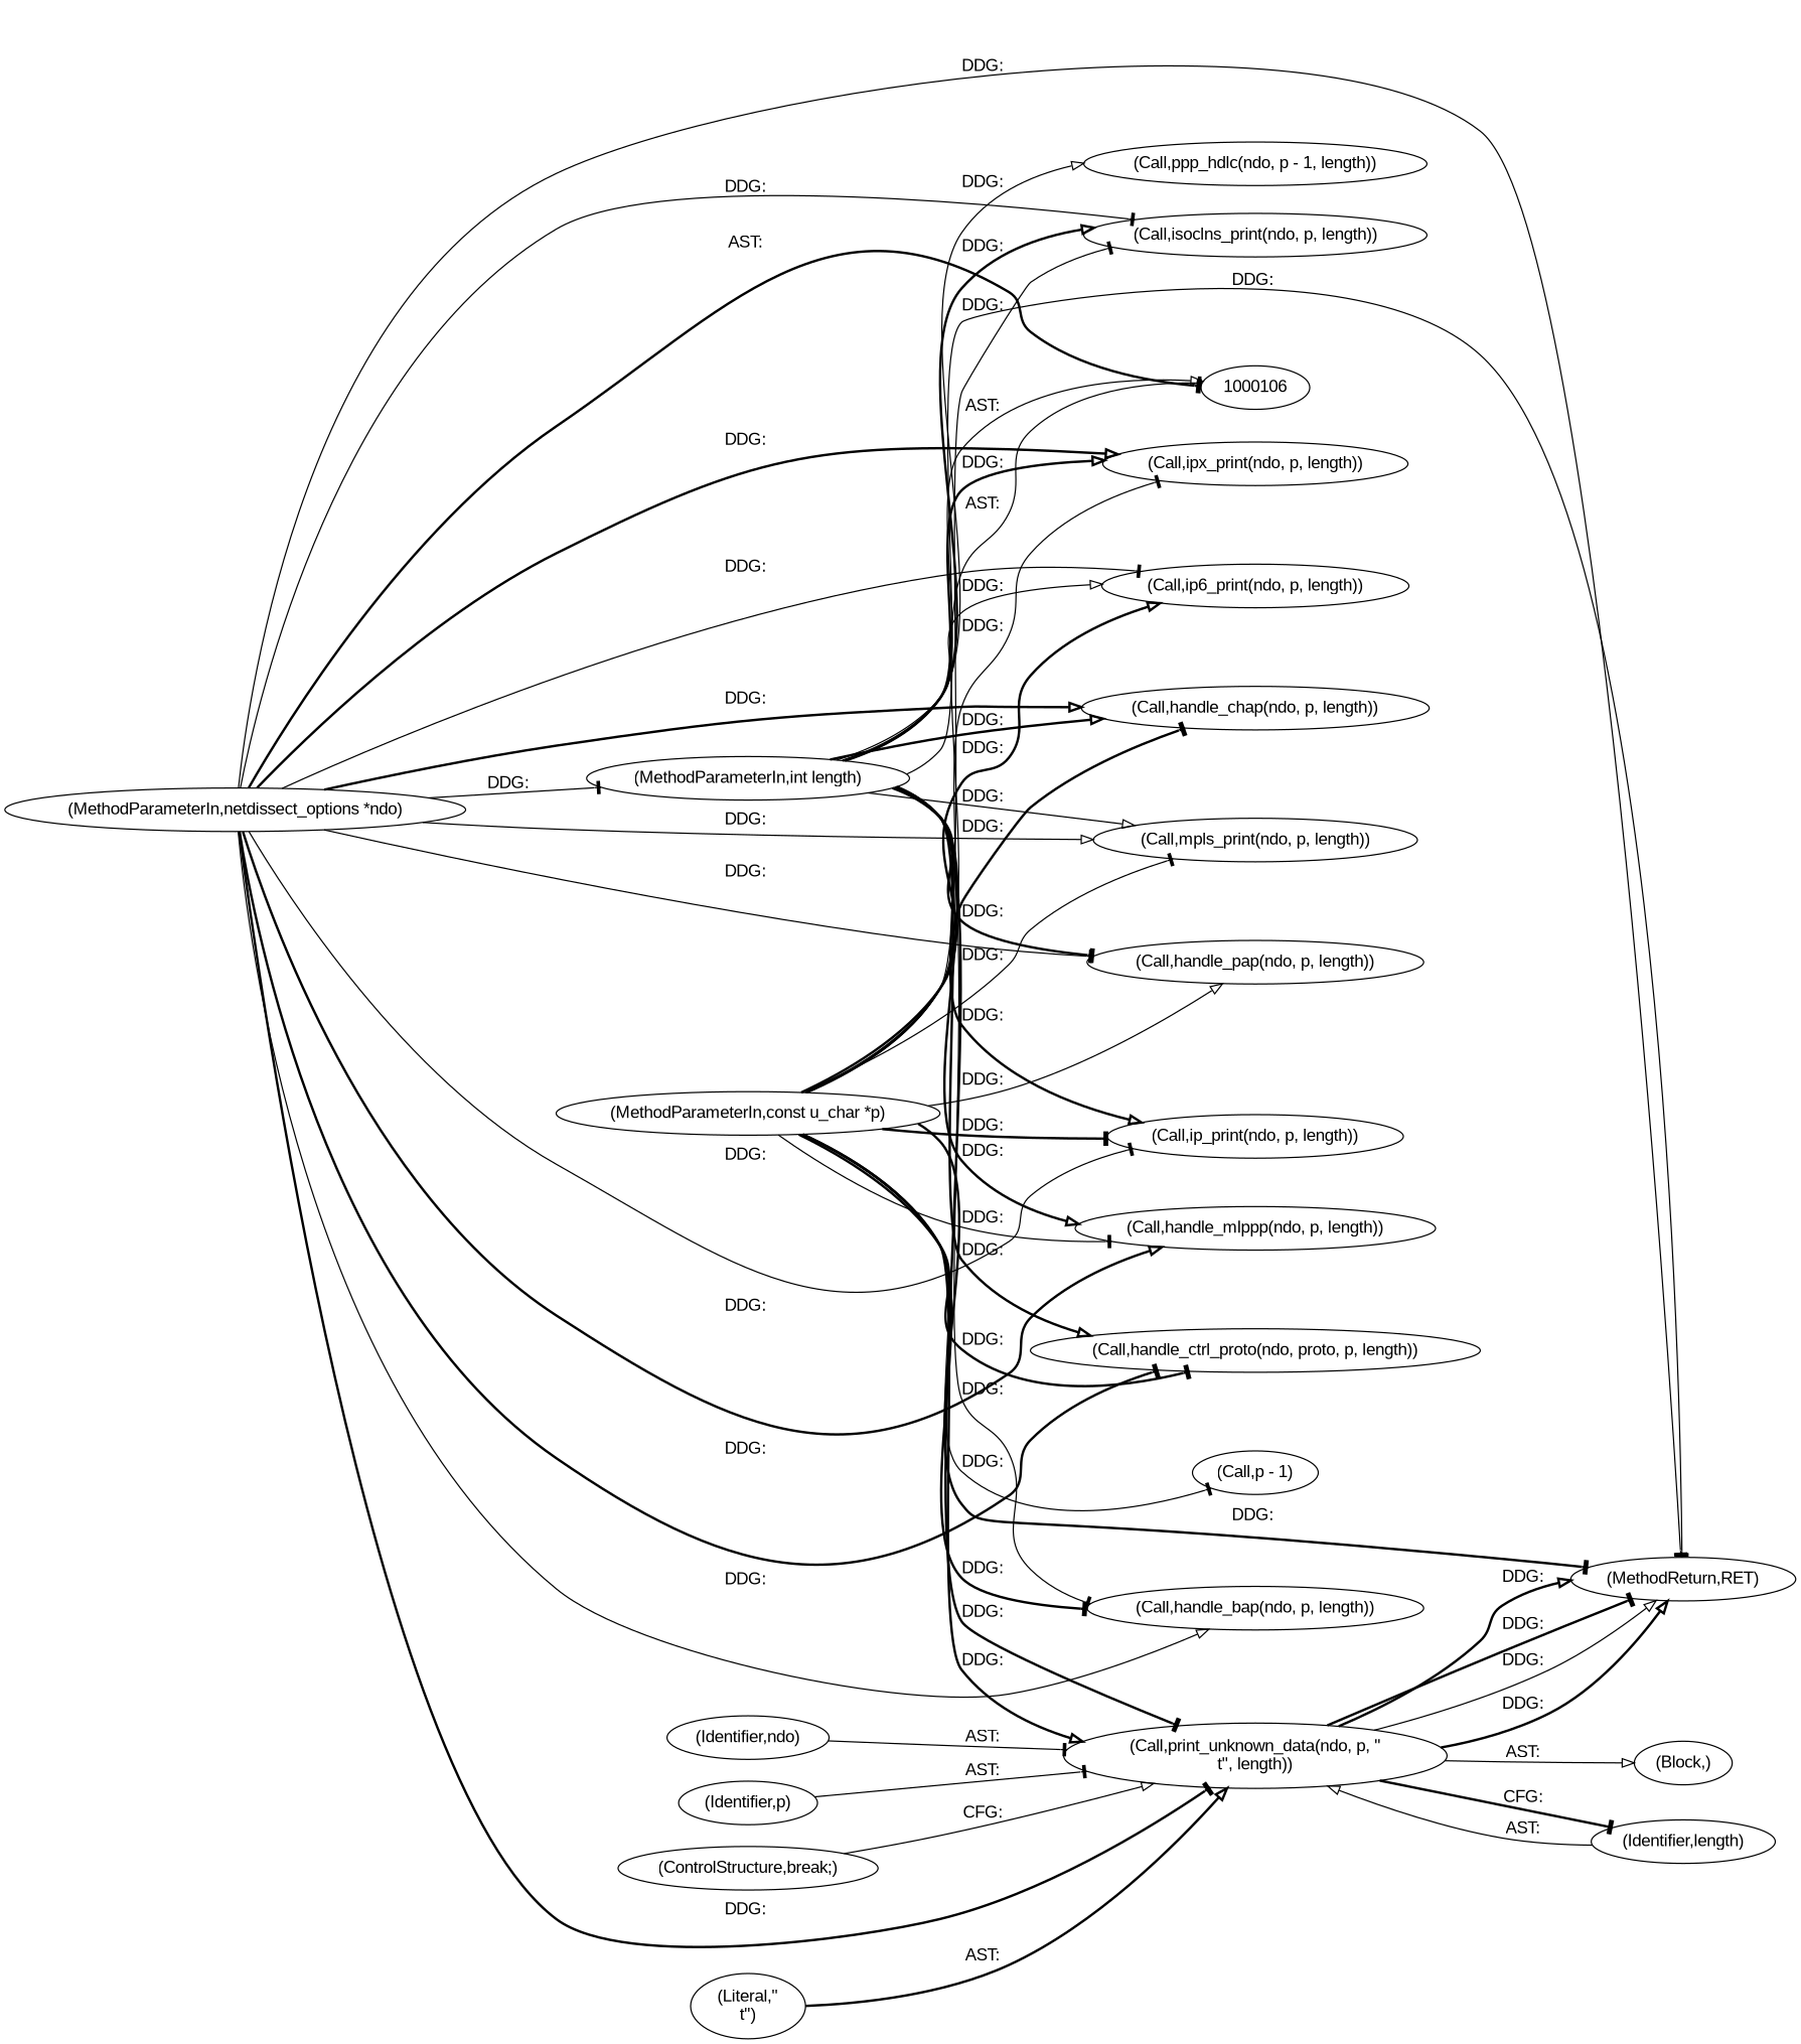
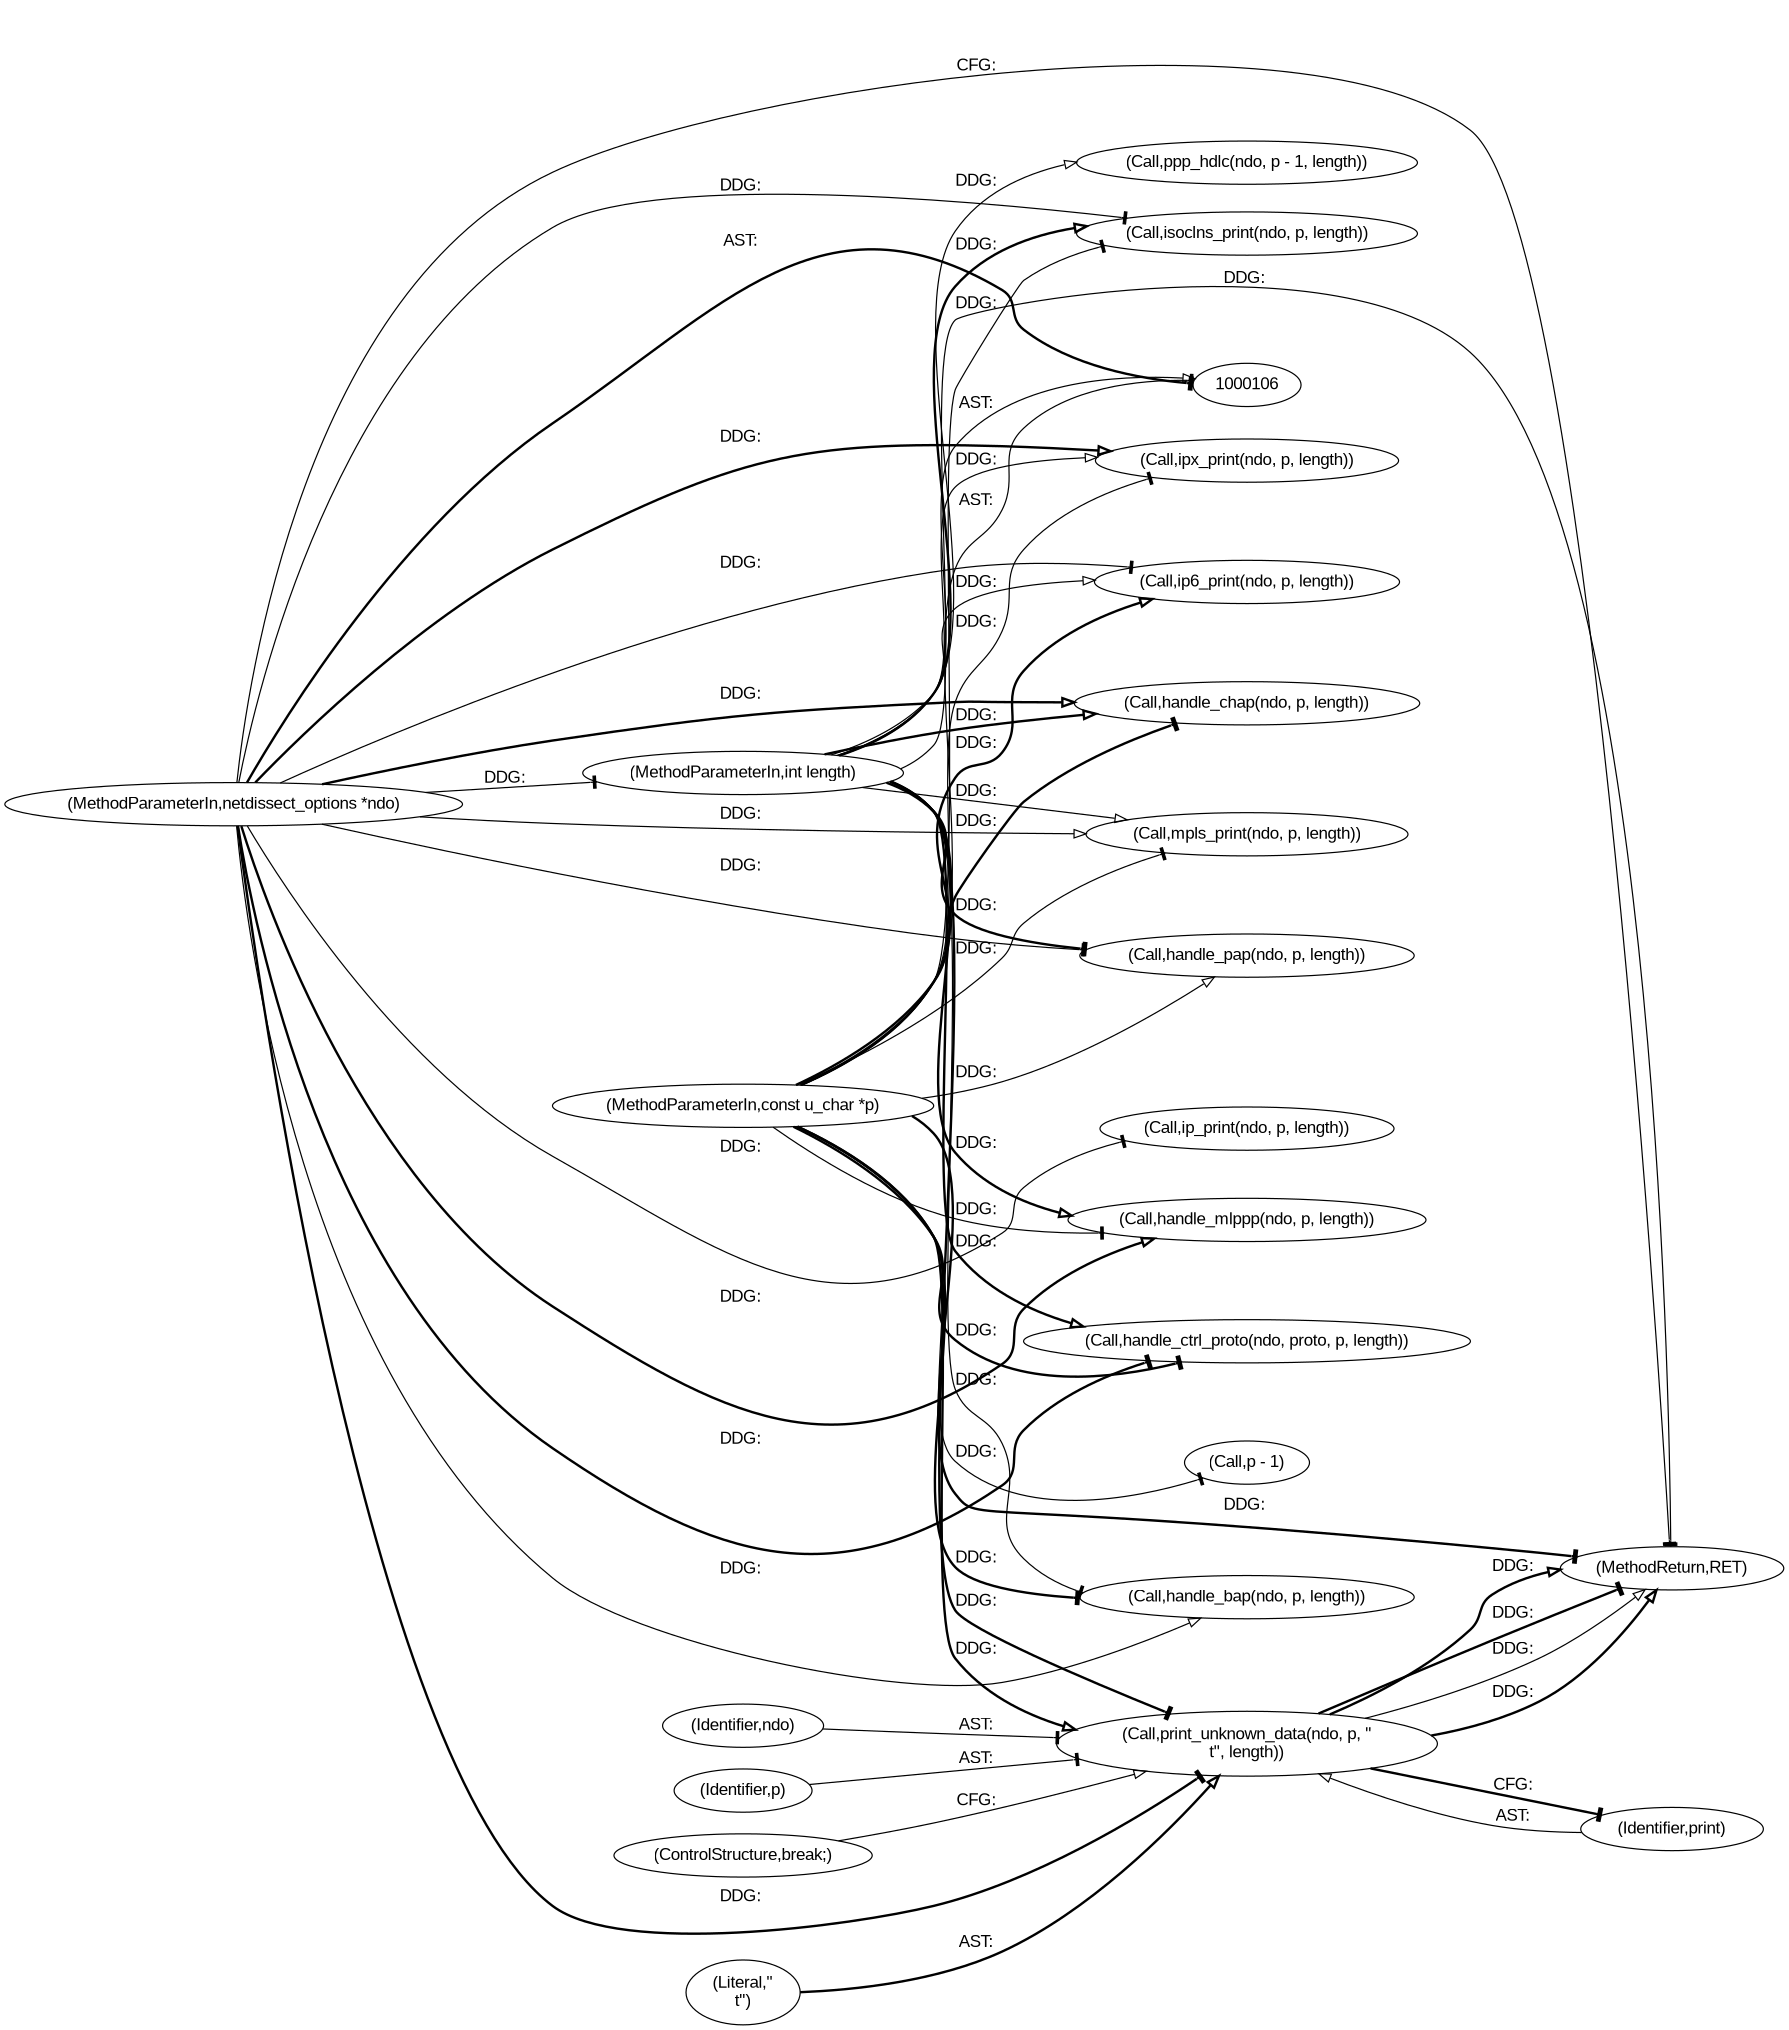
  digraph {
    fontname="Liberation Sans"
    rankdir=LR
    node [fontname="Liberation Sans"]
    edge [arrowhead=tee fontname="Liberation Sans" style=solid]
    n1 [label="(Call,print_unknown_data(ndo, p, \"\n\t\", length))"]
-   n2 [label="(Block,)"]
-   n3 [label="(Identifier,length)"]
+   n3 [label="(Identifier,print)"]
    n4 [label="(MethodReturn,RET)"]
    n5 [label="(MethodParameterIn,netdissect_options *ndo)"]
    n6 [label="(Call,isoclns_print(ndo, p, length))"]
    n7 [label="(Call,ip6_print(ndo, p, length))"]
    n8 [label="(Call,handle_chap(ndo, p, length))"]
    n9 [label="(Call,mpls_print(ndo, p, length))"]
    n10 [label="(Call,handle_pap(ndo, p, length))"]
    n11 [label="(Call,ip_print(ndo, p, length))"]
    n12 [label="(Call,handle_bap(ndo, p, length))"]
    n13 [label="(Call,handle_mlppp(ndo, p, length))"]
    n14 [label="(Call,handle_ctrl_proto(ndo, proto, p, length))"]
    n15 [label="(Call,ipx_print(ndo, p, length))"]
    1000106
    n17 [label="(MethodParameterIn,int length)"]
    n18 [label="(Call,ppp_hdlc(ndo, p - 1, length))"]
    n19 [label="(MethodParameterIn,const u_char *p)"]
    n20 [label="(Call,p - 1)"]
    n21 [label="(Literal,\"\n\t\")"]
    n22 [label="(Identifier,ndo)"]
    n23 [label="(Identifier,p)"]
    n24 [label="(ControlStructure,break;)"]
-   n1 -> n2 [arrowhead=onormal label="AST: "]
    n1 -> n3 [label="CFG: " style=bold]
    n1 -> n4 [arrowhead=onormal label="DDG: "]
    n1 -> n4 [arrowhead=onormal label="DDG: " style=bold]
    n1 -> n4 [arrowhead=onormal label="DDG: " style=bold]
    n1 -> n4 [label="DDG: " style=bold]
    n3 -> n1 [arrowhead=onormal label="AST: "]
    n5 -> n1 [label="DDG: " style=bold]
-   n5 -> n4 [label="DDG: "]
+   n5 -> n4 [label="CFG: "]
    n5 -> n6 [label="DDG: "]
    n5 -> n7 [label="DDG: "]
    n5 -> n8 [arrowhead=onormal label="DDG: " style=bold]
    n5 -> n9 [arrowhead=onormal label="DDG: "]
    n5 -> n10 [label="DDG: "]
    n5 -> n11 [label="DDG: "]
    n5 -> n12 [arrowhead=onormal label="DDG: "]
    n5 -> n13 [arrowhead=onormal label="DDG: " style=bold]
    n5 -> n14 [label="DDG: " style=bold]
    n5 -> n15 [arrowhead=onormal label="DDG: " style=bold]
    n5 -> 1000106 [label="AST: " style=bold]
    n5 -> n17 [label="DDG: "]
    n17 -> n1 [label="DDG: " style=bold]
    n17 -> n4 [label="DDG: "]
    n17 -> n6 [arrowhead=onormal label="DDG: " style=bold]
    n17 -> n7 [arrowhead=onormal label="DDG: "]
    n17 -> n8 [arrowhead=onormal label="DDG: " style=bold]
    n17 -> n9 [arrowhead=onormal label="DDG: "]
    n17 -> n10 [label="DDG: " style=bold]
-   n17 -> n11 [arrowhead=onormal label="DDG: " style=bold]
    n17 -> n12 [label="DDG: "]
    n17 -> n13 [arrowhead=onormal label="DDG: " style=bold]
    n17 -> n14 [arrowhead=onormal label="DDG: " style=bold]
-   n17 -> n15 [arrowhead=onormal label="DDG: " style=bold]
+   n17 -> n15 [arrowhead=onormal label="DDG: "]
    n17 -> 1000106 [arrowhead=onormal label="AST: "]
    n17 -> n18 [arrowhead=onormal label="DDG: "]
    n19 -> n1 [arrowhead=onormal label="DDG: " style=bold]
    n19 -> n4 [label="DDG: " style=bold]
    n19 -> n6 [label="DDG: "]
    n19 -> n7 [arrowhead=onormal label="DDG: " style=bold]
    n19 -> n8 [label="DDG: " style=bold]
    n19 -> n9 [label="DDG: "]
    n19 -> n10 [arrowhead=onormal label="DDG: "]
-   n19 -> n11 [label="DDG: " style=bold]
    n19 -> n12 [label="DDG: " style=bold]
    n19 -> n13 [label="DDG: "]
    n19 -> n14 [label="DDG: " style=bold]
    n19 -> n15 [label="DDG: "]
    n19 -> 1000106 [label="AST: "]
    n19 -> n20 [label="DDG: "]
    n21 -> n1 [arrowhead=onormal label="AST: " style=bold]
    n22 -> n1 [label="AST: "]
    n23 -> n1 [label="AST: "]
    n24 -> n1 [arrowhead=onormal label="CFG: "]
  }
